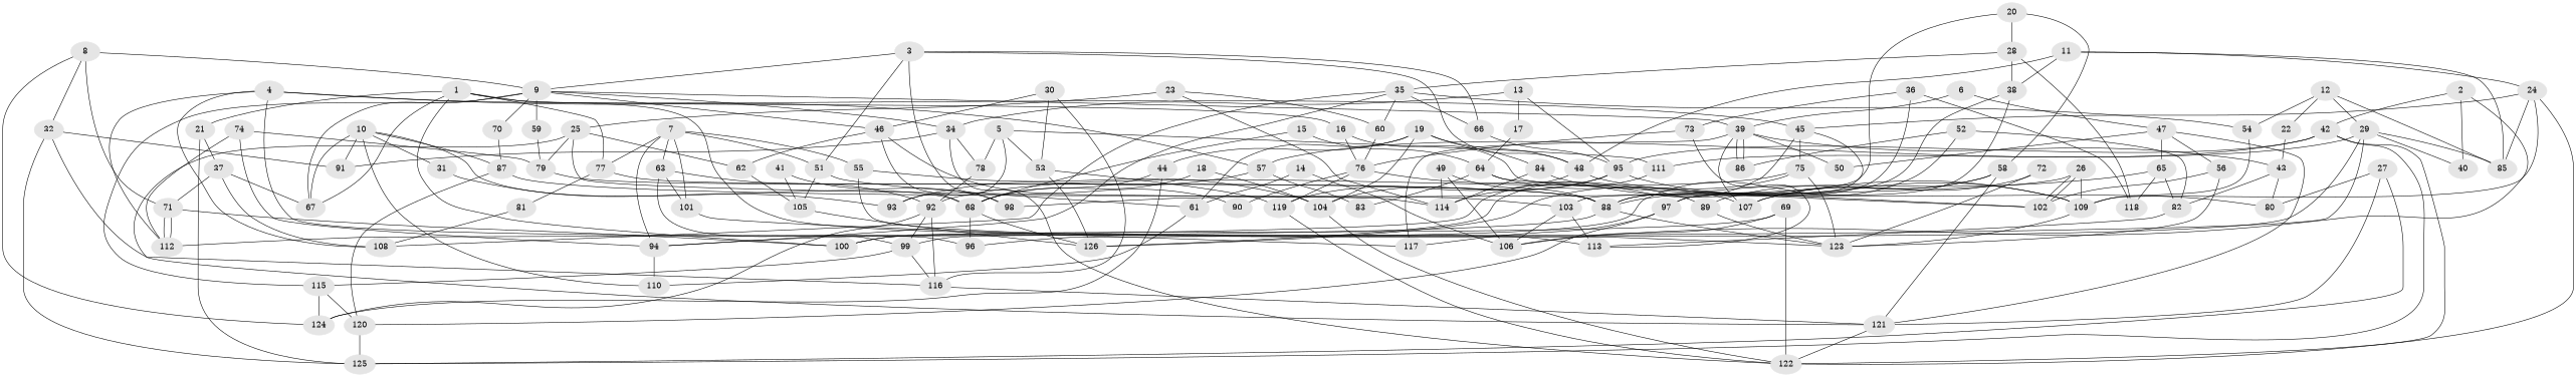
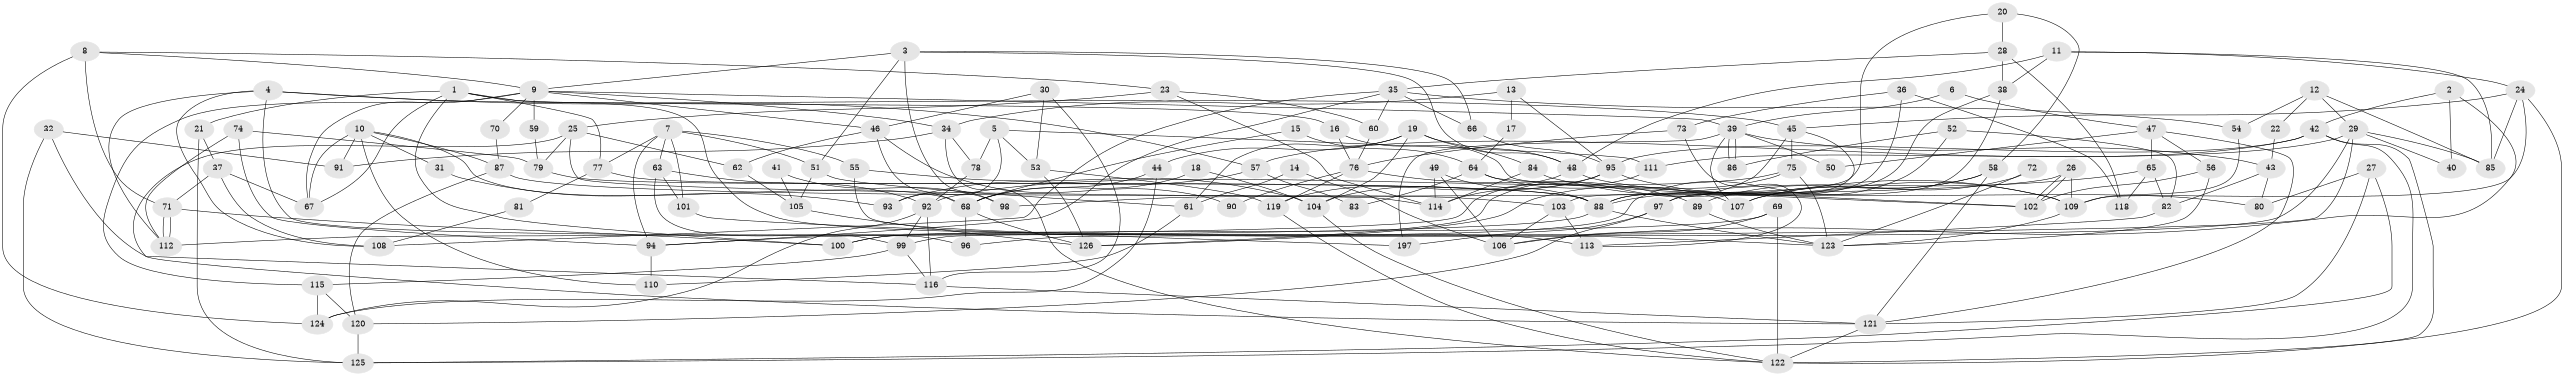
  graph {
    node [color=gray90 style=filled]
    1
    16
    21
    67
    77
    100
    113
    76
    102
    37
    125
    88
    81
    2
    40
    42
    106
    122
    57
    95
    3
    9
    48
    51
    66
    98
    39
    34
    46
    59
    70
    115
    80
    119
    61
    105
    4
    45
    96
    108
    112
    97
    75
    126
    93
    83
    5
    53
    78
    111
    92
    6
    47
    43
    50
    86
    107
-   117
+   117 [label=197]
    121
    56
    65
    7
    55
    63
    94
    101
    104
    123
    99
    110
    8
    23
    71
    124
    25
    60
    114
    91
    68
    62
    90
    79
    87
    120
    10
    31
    103
    11
    24
    38
    85
    109
    12
    22
    29
    54
    13
    17
    64
    14
    15
    89
    18
    19
    44
    84
    20
    28
    58
    35
    118
    82
    26
    27
    116
    30
    32
    36
    73
    41
    49
    52
    69
    72
    74
    1 -- 16
    1 -- 21
    1 -- 67
    1 -- 77
    1 -- 100
    1 -- 113
    16 -- 76
    16 -- 102
    21 -- 37
    21 -- 125
    77 -- 88
    77 -- 81
    76 -- 119
    76 -- 90
    76 -- 89
    37 -- 67
    37 -- 108
    37 -- 71
    88 -- 94
    88 -- 123
    81 -- 108
    2 -- 40
    2 -- 42
    2 -- 106
    42 -- 125
    42 -- 122
    42 -- 57
    42 -- 95
    57 -- 93
    57 -- 83
    95 -- 104
    95 -- 114
    95 -- 109
    3 -- 9
    3 -- 48
    3 -- 51
    3 -- 66
    3 -- 98
    9 -- 67
    9 -- 39
    9 -- 34
    9 -- 46
    9 -- 59
    9 -- 70
    9 -- 115
    48 -- 80
    48 -- 119
    51 -- 61
    51 -- 105
    66 -- 95
    39 -- 43
    39 -- 50
    39 -- 86
    39 -- 86
    39 -- 107
    39 -- 117
    34 -- 122
    34 -- 78
    34 -- 91
    46 -- 68
    46 -- 62
    46 -- 90
    59 -- 79
    70 -- 87
    115 -- 124
    115 -- 120
    119 -- 122
    61 -- 110
    105 -- 126
    4 -- 57
    4 -- 45
    4 -- 96
    4 -- 108
    4 -- 112
    45 -- 97
    45 -- 75
    45 -- 126
    97 -- 117
    97 -- 120
    75 -- 126
    75 -- 92
    75 -- 123
    5 -- 93
    5 -- 53
    5 -- 78
    5 -- 111
    53 -- 119
    53 -- 126
    78 -- 92
    111 -- 112
    92 -- 99
    92 -- 124
    92 -- 116
    6 -- 39
    6 -- 47
    47 -- 50
    47 -- 121
    47 -- 56
    47 -- 65
    43 -- 80
    43 -- 82
    121 -- 122
    56 -- 102
    56 -- 123
    65 -- 88
    65 -- 118
    65 -- 82
    7 -- 77
    7 -- 51
    7 -- 55
    7 -- 63
    7 -- 94
    7 -- 101
    55 -- 104
    55 -- 123
    63 -- 92
    63 -- 101
    63 -- 99
    94 -- 110
    101 -- 117
    104 -- 122
    99 -- 115
    99 -- 116
    8 -- 9
-   8 -- 32
+   8 -- 23
    8 -- 71
    8 -- 124
    23 -- 25
    23 -- 60
    23 -- 114
    71 -- 100
    71 -- 112
    71 -- 112
    25 -- 121
    25 -- 114
    25 -- 62
    25 -- 79
    60 -- 76
    68 -- 96
    68 -- 126
    62 -- 105
    79 -- 88
    87 -- 120
    87 -- 103
    120 -- 125
    10 -- 67
    10 -- 110
    10 -- 91
    10 -- 68
    10 -- 87
    10 -- 31
    31 -- 93
    103 -- 113
    103 -- 106
    11 -- 48
    11 -- 24
    11 -- 38
    11 -- 85
    24 -- 122
    24 -- 45
    24 -- 85
    24 -- 109
    38 -- 88
    38 -- 97
    109 -- 123
    12 -- 85
    12 -- 22
    12 -- 29
    12 -- 54
    22 -- 43
    29 -- 40
    29 -- 96
    29 -- 111
    29 -- 99
    29 -- 85
    54 -- 109
    13 -- 95
    13 -- 34
    13 -- 17
    17 -- 64
    64 -- 102
    64 -- 83
    64 -- 107
    14 -- 106
    14 -- 61
    15 -- 68
    15 -- 64
    89 -- 123
    18 -- 104
    18 -- 68
    19 -- 48
    19 -- 61
    19 -- 104
    19 -- 44
    19 -- 84
    44 -- 124
    44 -- 68
    84 -- 114
    84 -- 109
    20 -- 103
    20 -- 28
    20 -- 58
    28 -- 38
    28 -- 35
    28 -- 118
    58 -- 107
    58 -- 121
    58 -- 89
    35 -- 66
    35 -- 108
    35 -- 94
    35 -- 60
    35 -- 54
    82 -- 113
    26 -- 102
    26 -- 102
    26 -- 98
    26 -- 109
    27 -- 125
    27 -- 80
    27 -- 121
    116 -- 121
    30 -- 46
    30 -- 53
    30 -- 116
    32 -- 125
    32 -- 91
    32 -- 116
    36 -- 88
    36 -- 118
    36 -- 73
    73 -- 113
    73 -- 76
    41 -- 98
    41 -- 105
    49 -- 88
    49 -- 106
    49 -- 114
    52 -- 100
    52 -- 86
    52 -- 82
    69 -- 100
    69 -- 106
    69 -- 122
    72 -- 107
    72 -- 123
    74 -- 112
    74 -- 94
    74 -- 79
  }
